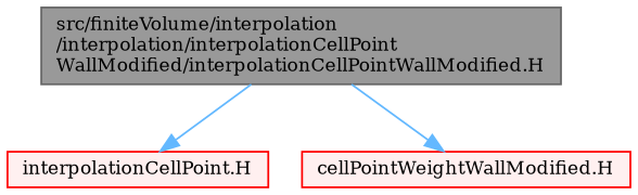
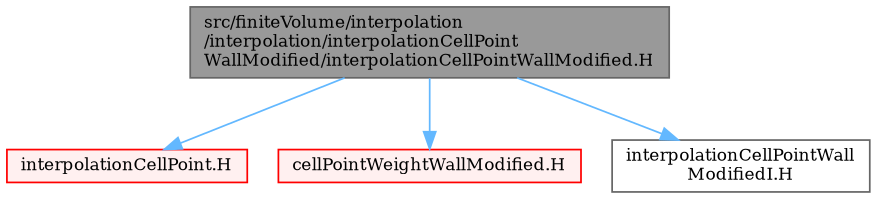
  digraph {
    fontname="DejaVu Serif"
    node [color=red fillcolor="#FFF0F0" fontname="DejaVu Serif" fontsize=10 shape=box style=filled]
    edge [color=steelblue1 fontname="DejaVu Serif" fontsize=10 labelfontname=Helvetica labelfontsize=10 style=solid]
    n1 [color=gray40 fillcolor=grey60 fontcolor=black height=0.2 label="src/finiteVolume/interpolation\l/interpolation/interpolationCellPoint\lWallModified/interpolationCellPointWallModified.H" width=0.4]
    n2 [height=0.2 label="interpolationCellPoint.H" width=0.4]
    n3 [height=0.2 label="cellPointWeightWallModified.H" width=0.4]
+   n4 [color=grey40 fillcolor=white height=0.2 label="interpolationCellPointWall\lModifiedI.H" width=0.4]
    n1 -> n2
    n1 -> n3
+   n1 -> n4
  }
